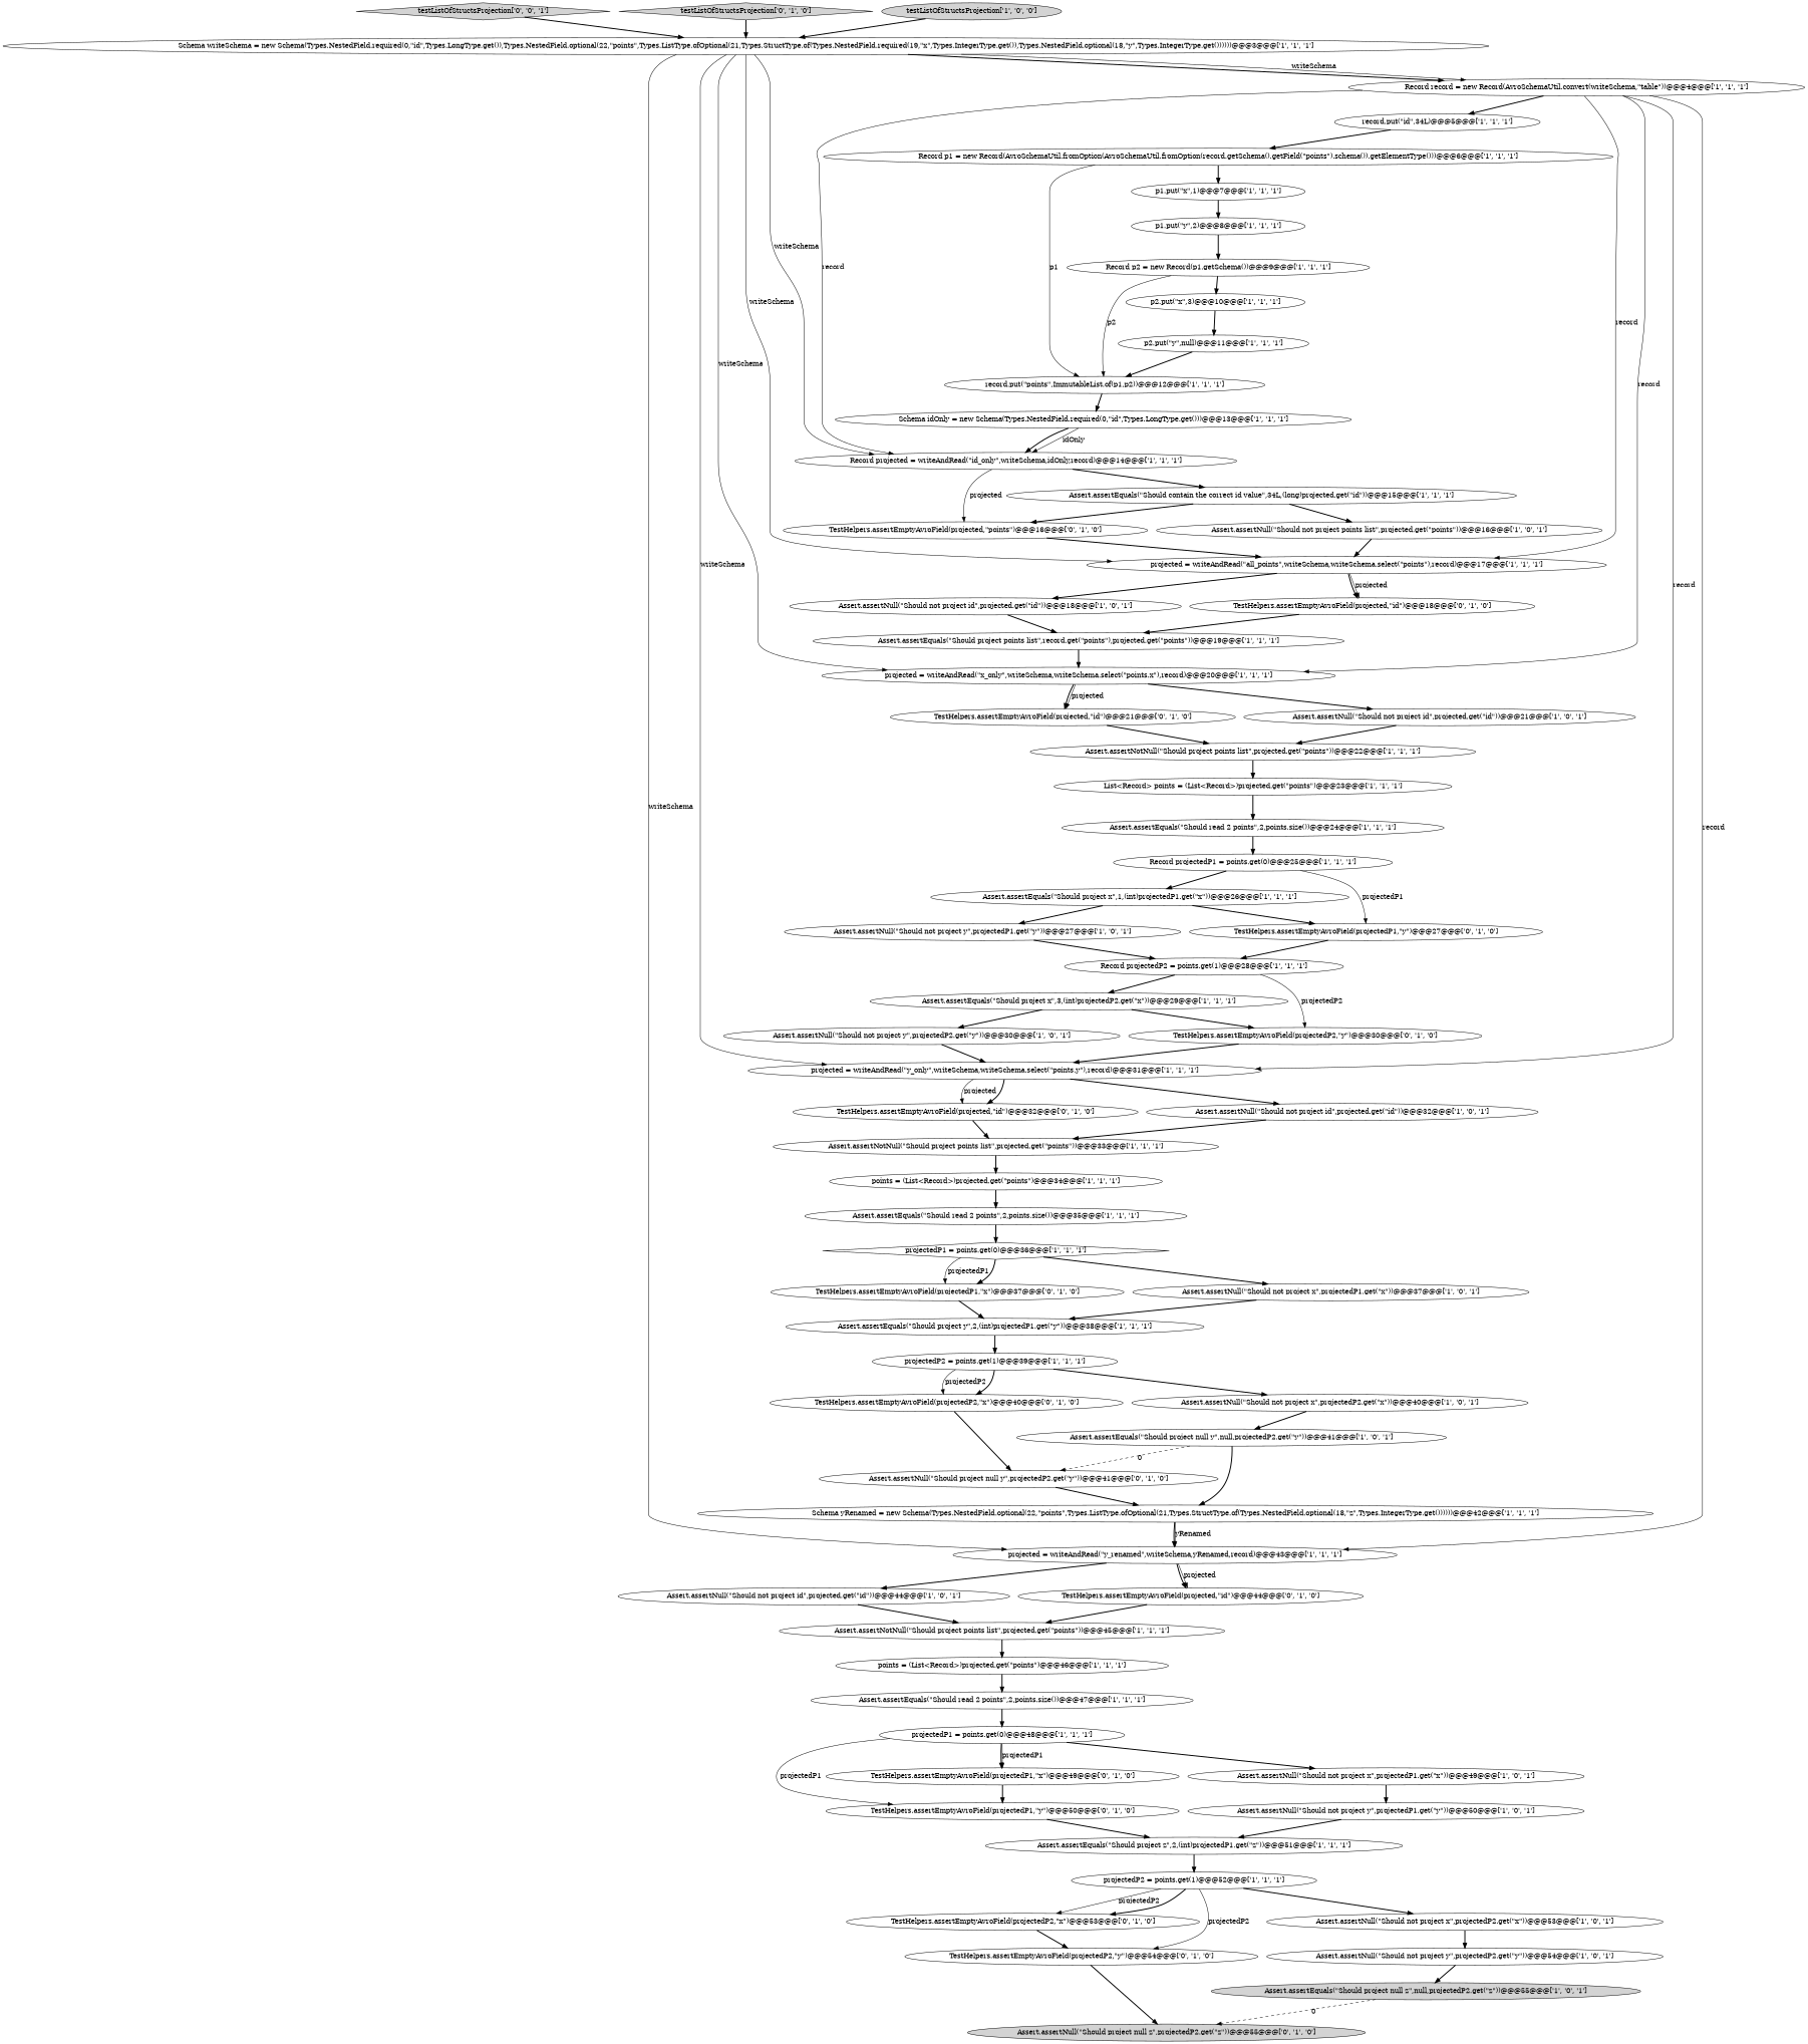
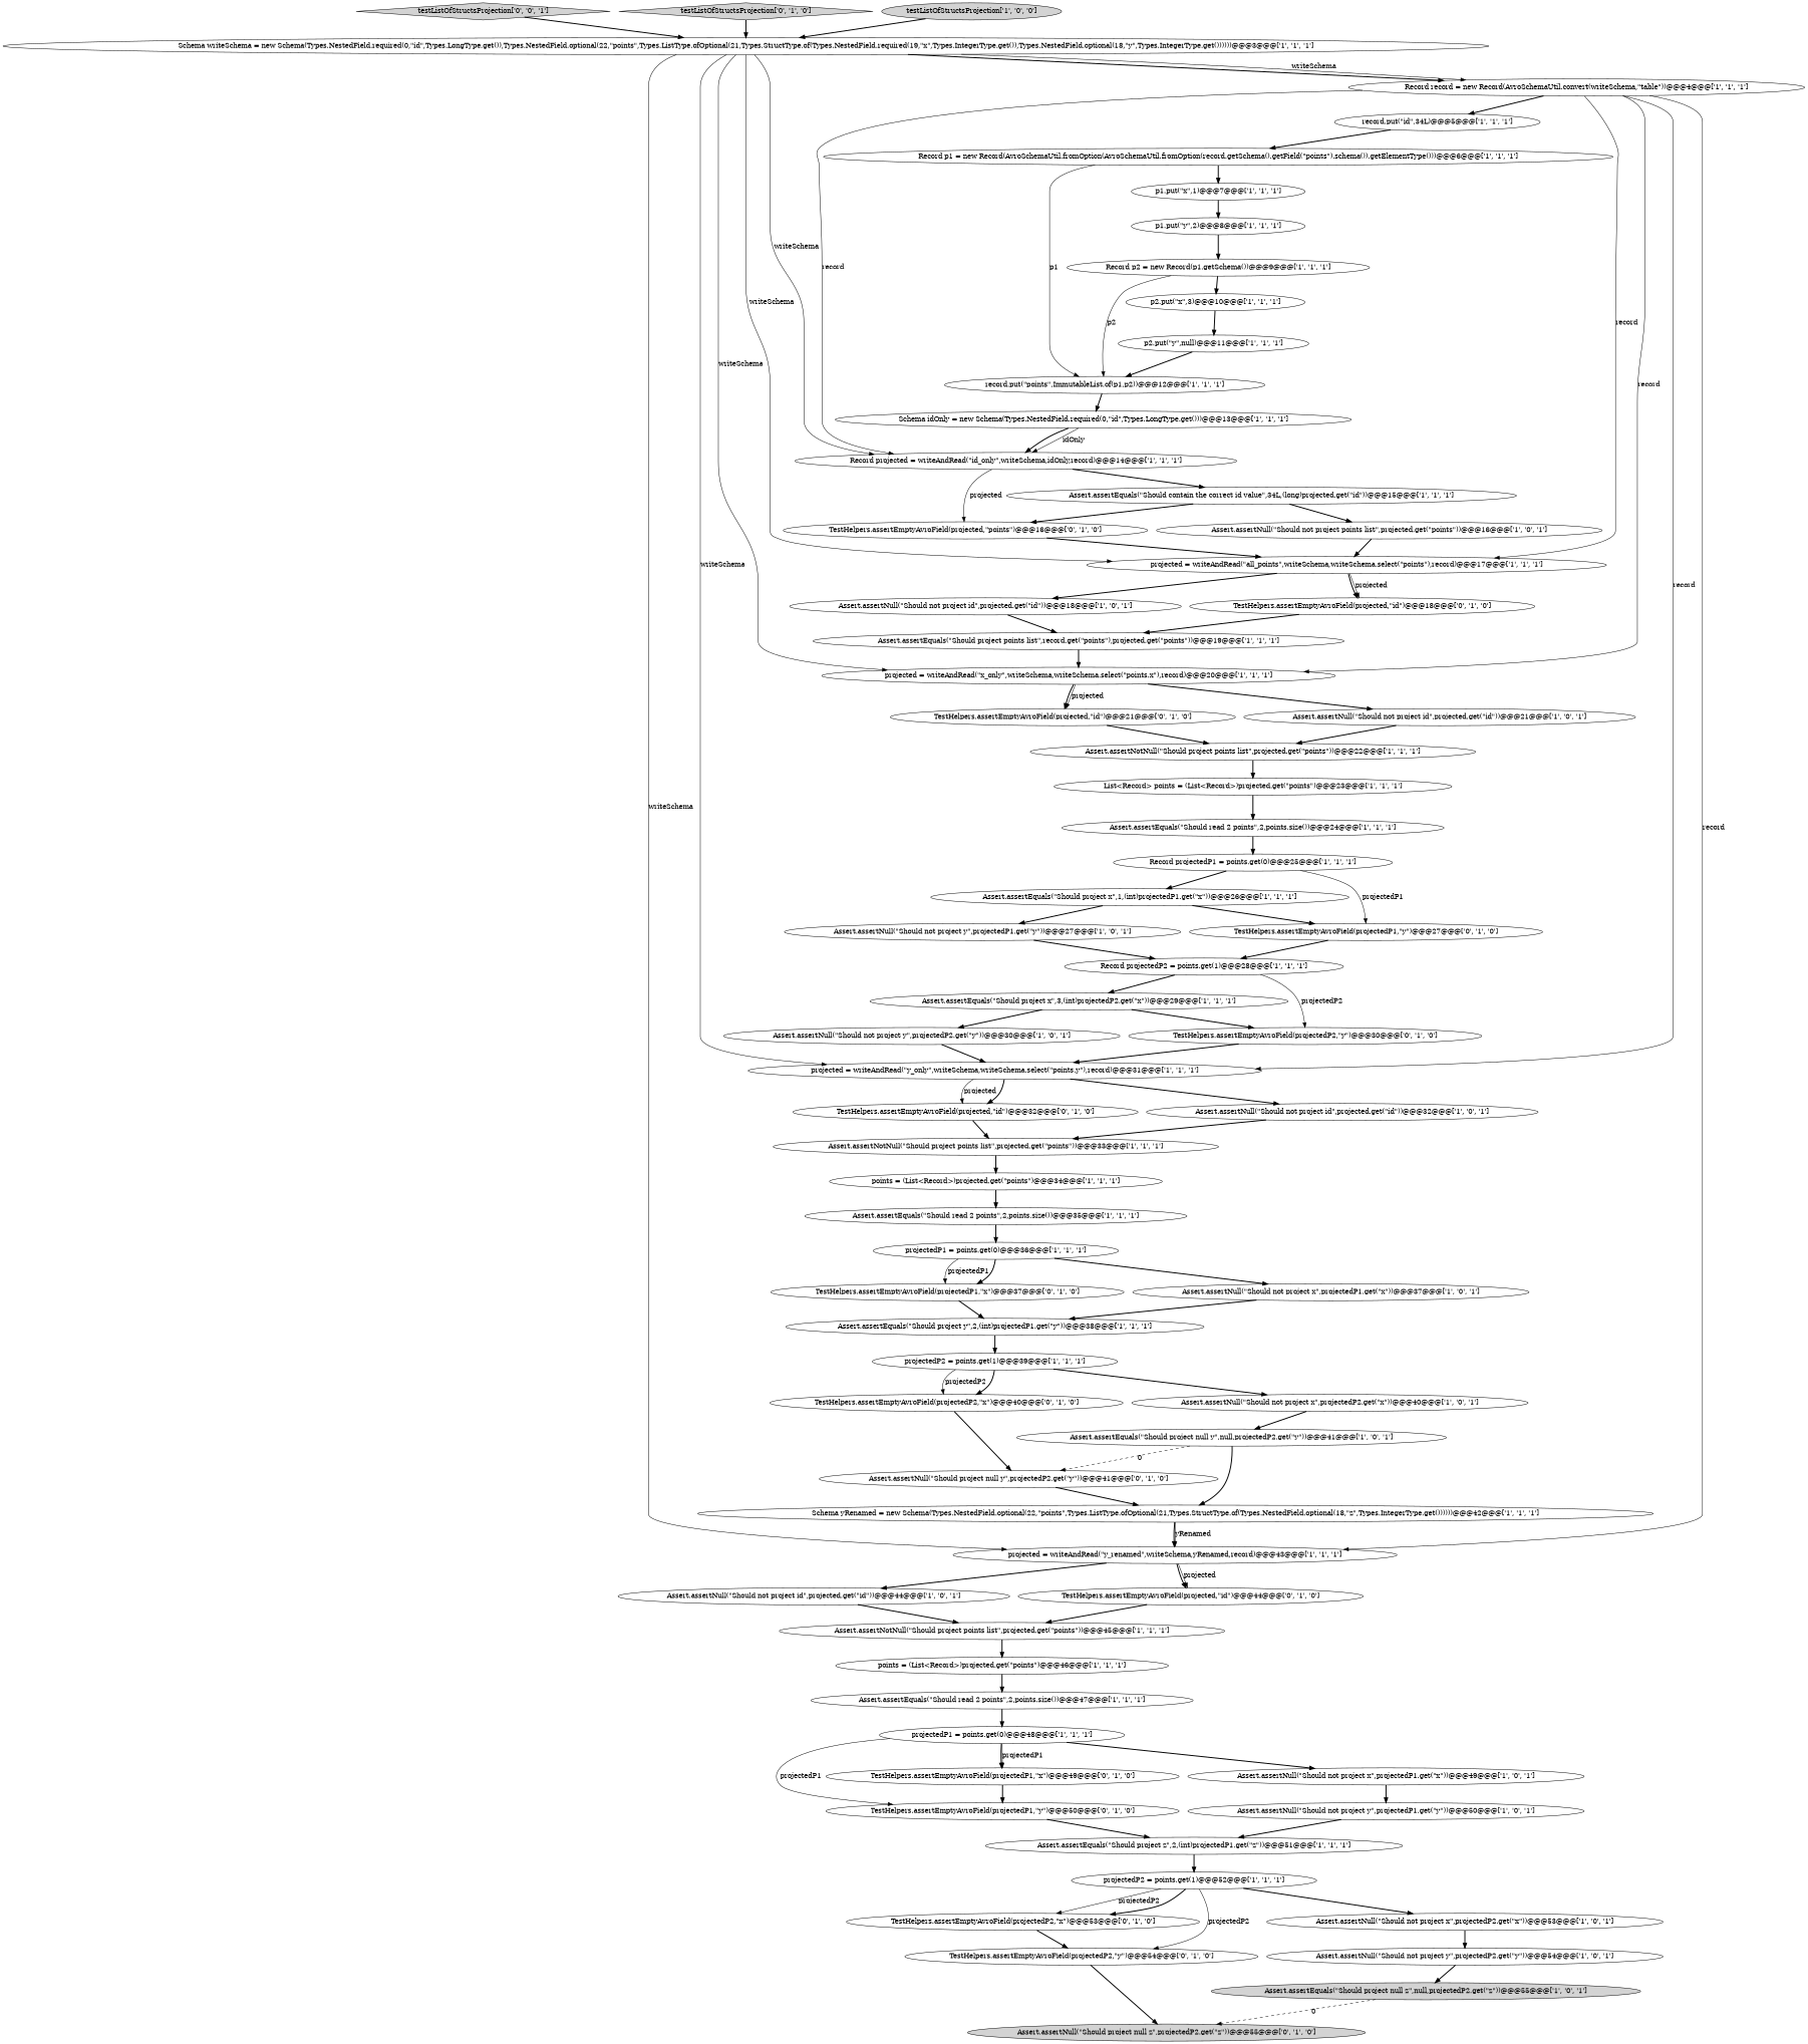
  digraph {
    node [fillcolor=white shape=ellipse style=filled]
    edge [style=bold]
    n1 [fillcolor=lightgray label="testListOfStructsProjection['0', '0', '1']" shape=diamond]
    n2 [label="Schema writeSchema = new Schema(Types.NestedField.required(0,\"id\",Types.LongType.get()),Types.NestedField.optional(22,\"points\",Types.ListType.ofOptional(21,Types.StructType.of(Types.NestedField.required(19,\"x\",Types.IntegerType.get()),Types.NestedField.optional(18,\"y\",Types.IntegerType.get())))))@@@3@@@['1', '1', '1']"]
    n3 [label="projected = writeAndRead(\"all_points\",writeSchema,writeSchema.select(\"points\"),record)@@@17@@@['1', '1', '1']"]
    n4 [label="projected = writeAndRead(\"x_only\",writeSchema,writeSchema.select(\"points.x\"),record)@@@20@@@['1', '1', '1']"]
    n5 [label="Record projected = writeAndRead(\"id_only\",writeSchema,idOnly,record)@@@14@@@['1', '1', '1']"]
    n6 [label="Record record = new Record(AvroSchemaUtil.convert(writeSchema,\"table\"))@@@4@@@['1', '1', '1']"]
    n7 [label="projected = writeAndRead(\"y_only\",writeSchema,writeSchema.select(\"points.y\"),record)@@@31@@@['1', '1', '1']"]
    n8 [label="projected = writeAndRead(\"y_renamed\",writeSchema,yRenamed,record)@@@43@@@['1', '1', '1']"]
    n9 [label="TestHelpers.assertEmptyAvroField(projected,\"points\")@@@16@@@['0', '1', '0']"]
    n10 [label="Assert.assertNull(\"Should not project id\",projected.get(\"id\"))@@@18@@@['1', '0', '1']"]
    n11 [label="TestHelpers.assertEmptyAvroField(projected,\"id\")@@@18@@@['0', '1', '0']"]
    n12 [label="Assert.assertNotNull(\"Should project points list\",projected.get(\"points\"))@@@33@@@['1', '1', '1']"]
    n13 [label="points = (List<Record>)projected.get(\"points\")@@@34@@@['1', '1', '1']"]
    n14 [label="Assert.assertEquals(\"Should read 2 points\",2,points.size())@@@35@@@['1', '1', '1']"]
    n15 [label="Assert.assertNull(\"Should not project points list\",projected.get(\"points\"))@@@16@@@['1', '0', '1']"]
    n16 [label="Assert.assertNull(\"Should not project id\",projected.get(\"id\"))@@@21@@@['1', '0', '1']"]
    n17 [label="Assert.assertNotNull(\"Should project points list\",projected.get(\"points\"))@@@22@@@['1', '1', '1']"]
    n18 [label="List<Record> points = (List<Record>)projected.get(\"points\")@@@23@@@['1', '1', '1']"]
    n19 [label="projectedP2 = points.get(1)@@@52@@@['1', '1', '1']"]
    n20 [label="TestHelpers.assertEmptyAvroField(projectedP2,\"y\")@@@54@@@['0', '1', '0']"]
    n21 [label="TestHelpers.assertEmptyAvroField(projectedP2,\"x\")@@@53@@@['0', '1', '0']"]
    n22 [label="Assert.assertNull(\"Should not project x\",projectedP2.get(\"x\"))@@@53@@@['1', '0', '1']"]
    n23 [fillcolor=lightgray label="Assert.assertNull(\"Should project null z\",projectedP2.get(\"z\"))@@@55@@@['0', '1', '0']"]
    n24 [label="Assert.assertNull(\"Should not project y\",projectedP2.get(\"y\"))@@@54@@@['1', '0', '1']"]
    n25 [fillcolor=lightgray label="testListOfStructsProjection['0', '1', '0']" shape=diamond]
    n26 [label="TestHelpers.assertEmptyAvroField(projected,\"id\")@@@21@@@['0', '1', '0']"]
    n27 [label="Assert.assertEquals(\"Should contain the correct id value\",34L,(long)projected.get(\"id\"))@@@15@@@['1', '1', '1']"]
    n28 [label="record.put(\"id\",34L)@@@5@@@['1', '1', '1']"]
    n29 [label="Assert.assertNull(\"Should not project id\",projected.get(\"id\"))@@@32@@@['1', '0', '1']"]
    n30 [label="TestHelpers.assertEmptyAvroField(projected,\"id\")@@@32@@@['0', '1', '0']"]
    n31 [label="Assert.assertNull(\"Should not project id\",projected.get(\"id\"))@@@44@@@['1', '0', '1']"]
    n32 [label="TestHelpers.assertEmptyAvroField(projected,\"id\")@@@44@@@['0', '1', '0']"]
    n33 [label="Assert.assertEquals(\"Should read 2 points\",2,points.size())@@@24@@@['1', '1', '1']"]
    n34 [label="Assert.assertEquals(\"Should project z\",2,(int)projectedP1.get(\"z\"))@@@51@@@['1', '1', '1']"]
    n35 [label="TestHelpers.assertEmptyAvroField(projectedP1,\"x\")@@@49@@@['0', '1', '0']"]
    n36 [label="TestHelpers.assertEmptyAvroField(projectedP1,\"y\")@@@50@@@['0', '1', '0']"]
    n37 [label="p1.put(\"x\",1)@@@7@@@['1', '1', '1']"]
    n38 [label="p1.put(\"y\",2)@@@8@@@['1', '1', '1']"]
    n39 [label="Record p2 = new Record(p1.getSchema())@@@9@@@['1', '1', '1']"]
    n40 [label="TestHelpers.assertEmptyAvroField(projectedP1,\"y\")@@@27@@@['0', '1', '0']"]
    n41 [label="Record projectedP2 = points.get(1)@@@28@@@['1', '1', '1']"]
    n42 [label="TestHelpers.assertEmptyAvroField(projectedP2,\"y\")@@@30@@@['0', '1', '0']"]
    n43 [label="Assert.assertEquals(\"Should project x\",3,(int)projectedP2.get(\"x\"))@@@29@@@['1', '1', '1']"]
    n44 [label="Assert.assertEquals(\"Should read 2 points\",2,points.size())@@@47@@@['1', '1', '1']"]
    n45 [label="projectedP1 = points.get(0)@@@48@@@['1', '1', '1']"]
    n46 [label="Assert.assertNull(\"Should not project x\",projectedP1.get(\"x\"))@@@49@@@['1', '0', '1']"]
    n47 [label="Assert.assertNull(\"Should not project y\",projectedP1.get(\"y\"))@@@50@@@['1', '0', '1']"]
    n48 [label="Assert.assertNull(\"Should not project y\",projectedP2.get(\"y\"))@@@30@@@['1', '0', '1']"]
    n49 [fillcolor=lightgray label="Assert.assertEquals(\"Should project null z\",null,projectedP2.get(\"z\"))@@@55@@@['1', '0', '1']"]
    n50 [label="Assert.assertNotNull(\"Should project points list\",projected.get(\"points\"))@@@45@@@['1', '1', '1']"]
    n51 [label="points = (List<Record>)projected.get(\"points\")@@@46@@@['1', '1', '1']"]
    n52 [label="p2.put(\"y\",null)@@@11@@@['1', '1', '1']"]
    n53 [label="record.put(\"points\",ImmutableList.of(p1,p2))@@@12@@@['1', '1', '1']"]
    n54 [label="Schema idOnly = new Schema(Types.NestedField.required(0,\"id\",Types.LongType.get()))@@@13@@@['1', '1', '1']"]
    n55 [label="Record projectedP1 = points.get(0)@@@25@@@['1', '1', '1']"]
-   n56 [label="projectedP1 = points.get(0)@@@36@@@['1', '1', '1']" shape=diamond]
+   n56 [label="projectedP1 = points.get(0)@@@36@@@['1', '1', '1']"]
    n57 [label="TestHelpers.assertEmptyAvroField(projectedP1,\"x\")@@@37@@@['0', '1', '0']"]
    n58 [label="Assert.assertNull(\"Should not project x\",projectedP1.get(\"x\"))@@@37@@@['1', '0', '1']"]
    n59 [label="Assert.assertEquals(\"Should project y\",2,(int)projectedP1.get(\"y\"))@@@38@@@['1', '1', '1']"]
    n60 [label="projectedP2 = points.get(1)@@@39@@@['1', '1', '1']"]
    n61 [label="p2.put(\"x\",3)@@@10@@@['1', '1', '1']"]
    n62 [label="Assert.assertNull(\"Should not project x\",projectedP2.get(\"x\"))@@@40@@@['1', '0', '1']"]
    n63 [label="TestHelpers.assertEmptyAvroField(projectedP2,\"x\")@@@40@@@['0', '1', '0']"]
    n64 [label="Assert.assertNull(\"Should not project y\",projectedP1.get(\"y\"))@@@27@@@['1', '0', '1']"]
    n65 [label="Assert.assertEquals(\"Should project null y\",null,projectedP2.get(\"y\"))@@@41@@@['1', '0', '1']"]
    n66 [label="Assert.assertNull(\"Should project null y\",projectedP2.get(\"y\"))@@@41@@@['0', '1', '0']"]
    n67 [label="Schema yRenamed = new Schema(Types.NestedField.optional(22,\"points\",Types.ListType.ofOptional(21,Types.StructType.of(Types.NestedField.optional(18,\"z\",Types.IntegerType.get())))))@@@42@@@['1', '1', '1']"]
    n68 [label="Record p1 = new Record(AvroSchemaUtil.fromOption(AvroSchemaUtil.fromOption(record.getSchema().getField(\"points\").schema()).getElementType()))@@@6@@@['1', '1', '1']"]
    n69 [label="Assert.assertEquals(\"Should project points list\",record.get(\"points\"),projected.get(\"points\"))@@@19@@@['1', '1', '1']"]
    n70 [label="Assert.assertEquals(\"Should project x\",1,(int)projectedP1.get(\"x\"))@@@26@@@['1', '1', '1']"]
    n71 [fillcolor=lightgray label="testListOfStructsProjection['1', '0', '0']"]
    n1 -> n2
    n2 -> n3 [label=writeSchema style=solid]
    n2 -> n4 [label=writeSchema style=solid]
    n2 -> n5 [label=writeSchema style=solid]
    n2 -> n6
    n2 -> n6 [label=writeSchema style=solid]
    n2 -> n7 [label=writeSchema style=solid]
    n2 -> n8 [label=writeSchema style=solid]
    n3 -> n10
    n3 -> n11
    n3 -> n11 [label=projected style=solid]
    n4 -> n16
    n4 -> n26 [label=projected style=solid]
    n4 -> n26
    n5 -> n9 [label=projected style=solid]
    n5 -> n27
    n6 -> n3 [label=record style=solid]
    n6 -> n4 [label=record style=solid]
    n6 -> n5 [label=record style=solid]
    n6 -> n7 [label=record style=solid]
    n6 -> n8 [label=record style=solid]
    n6 -> n28
    n7 -> n29
    n7 -> n30
    n7 -> n30 [label=projected style=solid]
    n8 -> n31
    n8 -> n32 [label=projected style=solid]
    n8 -> n32
    n9 -> n3
    n10 -> n69
    n11 -> n69
    n12 -> n13
    n13 -> n14
    n14 -> n56
    n15 -> n3
    n16 -> n17
    n17 -> n18
    n18 -> n33
    n19 -> n20 [label=projectedP2 style=solid]
    n19 -> n21 [label=projectedP2 style=solid]
    n19 -> n21
    n19 -> n22
    n20 -> n23
    n21 -> n20
    n22 -> n24
    n24 -> n49
    n25 -> n2
    n26 -> n17
    n27 -> n9
    n27 -> n15
    n28 -> n68
    n29 -> n12
    n30 -> n12
    n31 -> n50
    n32 -> n50
    n33 -> n55
    n34 -> n19
    n35 -> n36
    n36 -> n34
    n37 -> n38
    n38 -> n39
    n39 -> n53 [label=p2 style=solid]
    n39 -> n61
    n40 -> n41
    n41 -> n42 [label=projectedP2 style=solid]
    n41 -> n43
    n42 -> n7
    n43 -> n42
    n43 -> n48
    n44 -> n45
    n45 -> n35 [label=projectedP1 style=solid]
    n45 -> n35
    n45 -> n36 [label=projectedP1 style=solid]
    n45 -> n46
    n46 -> n47
    n47 -> n34
    n48 -> n7
    n49 -> n23 [label=0 style=dashed]
    n50 -> n51
    n51 -> n44
    n52 -> n53
    n53 -> n54
    n54 -> n5
    n54 -> n5 [label=idOnly style=solid]
    n55 -> n40 [label=projectedP1 style=solid]
    n55 -> n70
    n56 -> n57 [label=projectedP1 style=solid]
    n56 -> n57
    n56 -> n58
    n57 -> n59
    n58 -> n59
    n59 -> n60
    n60 -> n62
    n60 -> n63
    n60 -> n63 [label=projectedP2 style=solid]
    n61 -> n52
    n62 -> n65
    n63 -> n66
    n64 -> n41
    n65 -> n66 [label=0 style=dashed]
    n65 -> n67
    n66 -> n67
    n67 -> n8 [label=yRenamed style=solid]
    n67 -> n8
    n68 -> n37
    n68 -> n53 [label=p1 style=solid]
    n69 -> n4
    n70 -> n40
    n70 -> n64
    n71 -> n2
  }
